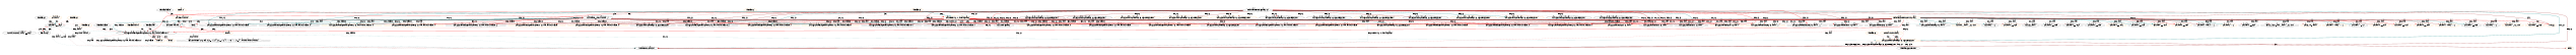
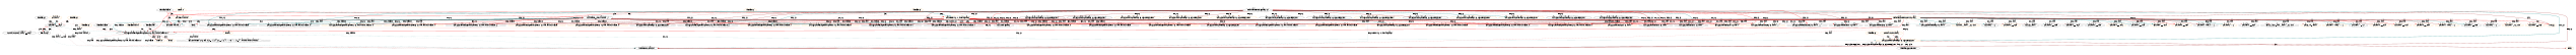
  digraph {
    node [color=darkorange]
    edge [arrowhead=odot color=brown style=bold]
    n1 [label="(Call,_6502_anal_update_flags (op, _6502_FLAGS_NZ))"]
    n2 [color=black label="(Identifier,_6502_BNZ_NZ)"]
    n3 [color=black label="(MethodReturn,static int)"]
    n4 [label="(Block,)"]
    n5 [color=black label="(Call,_6502_anal_esil_get_addr_pattern2 (op, data, addrbuf, buffsize, 'x'))"]
    n6 [label="(Literal,'x')"]
    n7 [label="(Block,)"]
    n8 [color=black label="(Call,r_strbuf_setf (&op->esil, \"C,N,=,1,%s,[1],&,C,=,1,%s,[1],>>,7,N,<<,|,%s,=[1]\", addrbuf, addrbuf, addrbuf))"]
    n9 [label="(Call,memset (op, '\0', sizeof (RAnalOp)))"]
    n10 [label="(Call,_6502_anal_esil_get_addr_pattern1 (op, data, addrbuf, buffsize))"]
    n11 [color=black label="(Call,_6502_anal_esil_pop (op, data[0]))"]
    n12 [color=black label="(Call,_6502_anal_esil_flags (op, data[0]))"]
    n13 [label="(Call,_6502_anal_esil_push (op, data[0]))"]
    n14 [label="(Call,_6502_anal_update_flags (op, _6502_FLAGS_NZ))"]
    n15 [label="(Call,_6502_anal_esil_get_addr_pattern1 (op, data, addrbuf, buffsize))"]
    n16 [color=black label="(Call,_6502_anal_esil_get_addr_pattern2 (op, data, addrbuf, buffsize, 'x'))"]
    n17 [color=black label="(Call,_6502_anal_esil_mov (op, data[0]))"]
    n18 [label="(Call,_6502_anal_esil_get_addr_pattern2 (op, data, addrbuf, buffsize, 'x'))"]
    n19 [color=black label="(Call,_6502_anal_esil_mov (op, data[0]))"]
    n20 [color=black label="(Call,_6502_anal_update_flags (op, _6502_FLAGS_NZ))"]
    n21 [color=black label="(Call,_6502_anal_esil_get_addr_pattern3 (op, data, addrbuf, buffsize, 'x'))"]
    n22 [color=black label="(Call,_6502_anal_esil_get_addr_pattern3 (op, data, addrbuf, buffsize, 0))"]
    n23 [color=black label="(Block,)"]
    n24 [label="(Call,_6502_anal_esil_get_addr_pattern2 (op, data, addrbuf, buffsize, 'x'))"]
    n25 [label="(Call,_6502_anal_esil_get_addr_pattern1 (op, data, addrbuf, buffsize))"]
    n26 [color=black label="(Call,_6502_anal_esil_get_addr_pattern2 (op, data, addrbuf, buffsize, 'x'))"]
    n27 [label="(Call,_6502_anal_esil_ccall (op, data[0]))"]
    n28 [color=black label="(Call,_6502_anal_esil_get_addr_pattern2 (op, data, addrbuf, buffsize, 'y'))"]
    n29 [color=black label="(Call,_6502_anal_esil_get_addr_pattern1 (op, data, addrbuf, buffsize))"]
    n30 [label="(Call,_6502_anal_esil_inc_reg (op, data[0], \"-\"))"]
    n31 [label="(Call,_6502_anal_esil_get_addr_pattern3 (op, data, addrbuf, buffsize, 'x'))"]
    n32 [color=black label="(Call,_6502_anal_esil_inc_reg (op, data[0], \"+\"))"]
    n33 [color=black label="(Call,_6502_anal_esil_get_addr_pattern2 (op, data, addrbuf, buffsize, 'y'))"]
    n34 [color=black label="(Call,_6502_anal_esil_get_addr_pattern1 (op, data, addrbuf, buffsize))"]
    n35 [color=black label="(Call,sizeof (RAnalOp))"]
    n36 [color=black label="(Call,_6502_anal_esil_mov (op, data[0]))"]
    n37 [color=black label="(Call,_6502_anal_esil_get_addr_pattern1 (op, data, addrbuf, buffsize))"]
    n38 [label="(Call,_6502_anal_esil_get_addr_pattern2 (op, data, addrbuf, buffsize, 'x'))"]
    n39 [label="(Call,_6502_anal_esil_get_addr_pattern1 (op, data, addrbuf, buffsize))"]
    n40 [label="(Call,_6502_anal_esil_get_addr_pattern3 (op, data, addrbuf, buffsize, 0))"]
    n41 [label="(Call,_6502_anal_esil_get_addr_pattern3 (op, data, addrbuf, buffsize, 0))"]
    n42 [label="(Call,_6502_anal_esil_get_addr_pattern1 (op, data, addrbuf, buffsize))"]
    n43 [color=black label="(Call,_6502_anal_update_flags (op, _6502_FLAGS_NZ))"]
    n44 [color=black label="(MethodParameterIn,RAnalOp *op)"]
    n45 [color=black label="(Call,_6502_anal_update_flags (op, _6502_FLAGS_NZ))"]
    n46 [color=black label="(Call,_6502_anal_update_flags (op, _6502_FLAGS_NZ))"]
    n47 [label="(Call,_6502_anal_update_flags (op, _6502_FLAGS_BNZ))"]
    n48 [label="(Call,_6502_anal_update_flags (op, _6502_FLAGS_NZ))"]
    n49 [label="(Call,_6502_anal_update_flags (op, _6502_FLAGS_BNZ))"]
    n50 [color=black label="(Call,_6502_anal_update_flags (op, _6502_FLAGS_NZ))"]
    n51 [color=black label="(Call,_6502_anal_update_flags (op, _6502_FLAGS_NZ))"]
    n52 [label="(Call,_6502_anal_update_flags (op, _6502_FLAGS_BNZ))"]
    n53 [color=black label="(Call,_6502_anal_update_flags (op, _6502_FLAGS_NZ))"]
    n54 [label="(Call,_6502_anal_update_flags (op, _6502_FLAGS_BNZ))"]
    n55 [label="(Call,_6502_anal_update_flags (op, _6502_FLAGS_NZ))"]
    n56 [color=black label="(Call,_6502_anal_update_flags (op, _6502_FLAGS_NZ))"]
    n57 [color=black label="(Call,_6502_anal_update_flags (op, _6502_FLAGS_NZ))"]
    1000263
    n59 [color=black label="(Call,data[0] == 0x6a)"]
    n60 [color=black label="(ControlStructure,if (data[0] == 0x6a))"]
    n61 [color=black label="(Literal,0x6a)"]
    n62 [label="(MethodParameterIn,const ut8 *data)"]
    n63 [color=black label="(Call,data[0] == 0x29)"]
    n64 [color=black label="(Call,op->jump = addr + data[1] + op->size)"]
    n65 [label="(Call,op->id = data[0])"]
    n66 [label="(Call,data[1] | data[2] << 8)"]
    n67 [color=black label="(Call,data[1] <= 127)"]
    n68 [label="(Call,data[0] == 0x49)"]
    n69 [label="(Call,data[0] == 0xc9)"]
    n70 [label="(Call,data[0] == 0xa9)"]
    n71 [label="(Call,data[1] | data[2] << 8)"]
    n72 [color=black label="(Call,data[0] == 0xe0)"]
    n73 [color=black label="(Call,data[2] << 8)"]
    n74 [label="(Call,data[1] + op->size)"]
    n75 [label="(Call,data[0] == 0xc0)"]
    n76 [label="(Call,addr + data[1] + op->size)"]
    n77 [color=black label="(Call,data[2] << 8)"]
    n78 [label="(Call,data[0] == 0x2a)"]
    n79 [color=black label="(Call,256 - data[1])"]
    n80 [color=black label="(Call,data[0] == 0xe9)"]
    n81 [color=black label="(Call,data[0] == 0x69)"]
    n82 [color=black label="(Call,data[0] == 0xa0)"]
    n83 [label="(Call,data[0] == 0xa2)"]
    n84 [color=black label="(Call,data[0] == 0x4a)"]
    n85 [label="(Call,data[0] == 0x0a)"]
    n86 [label="(Call,data[0] == 0x09)"]
    n87 [color=black label="(Call,data[1] | data[2] << 8)"]
    n88 [label="(Call,data[2] << 8)"]
    n89 [color=black label="(Call,buffsize = sizeof (addrbuf) - 1)"]
    n90 [color=black label="(Call,sizeof (addrbuf) - 1)"]
    n91 [label="(Literal,1)"]
    n92 [label="(Call,data[0])"]
    n93 [label="(Identifier,addrbuf)"]
    n94 [color=black label="(Identifier,data)"]
    n95 [label="(ControlStructure,break;)"]
    n96 [label="(Call,sizeof (addrbuf))"]
    n97 [label="(Identifier,op)"]
    n98 [color=black label="(Identifier,buffsize)"]
    n99 [label="(Identifier,op)"]
    n100 [label="(Identifier,op)"]
    n101 [label="(Literal,'\0')"]
    n102 [label="(Identifier,op)"]
    n103 [label="(Identifier,op)"]
    n104 [color=black label="(Identifier,op)"]
    n105 [color=black label="(Identifier,buffsize)"]
    n1 -> n2 [color=teal label="CFG: " style=dotted]
    n1 -> n3 [arrowhead=onormal color=teal label="DDG: _6502_anal_update_flags (op, _6502_FLAGS_NZ)" style=dashed]
    n1 -> n3 [label="DDG: op"]
    n1 -> n3 [label="DDG: _6502_FLAGS_NZ" style=dashed]
    n1 -> n4 [arrowhead=diamond label="AST: "]
    n2 -> n1 [arrowhead=diamond color=teal label="AST: " style=dotted]
    n5 -> n1 [arrowhead=diamond color=teal label="DDG: op" style=dashed]
    n5 -> n3 [arrowhead=diamond color=teal label="DDG: data" style=dotted]
    n5 -> n3 [arrowhead=onormal color=red label="DDG: _6502_anal_esil_get_addr_pattern2 (op, data, addrbuf, buffsize, 'x')" style=dashed]
    n5 -> n3 [arrowhead=diamond color=teal label="DDG: buffsize" style=dashed]
    n5 -> n6 [arrowhead=diamond label="CFG: "]
    n5 -> n7 [arrowhead=onormal label="AST: "]
    n5 -> n8 [arrowhead=onormal label="DDG: addrbuf" style=dotted]
    n6 -> n5 [arrowhead=diamond label="AST: "]
    n9 -> n1 [arrowhead=diamond color=red label="DDG: op" style=dashed]
    n9 -> n3 [arrowhead=onormal color=teal label="DDG: memset (op, '\0', sizeof (RAnalOp))" style=dashed]
    n9 -> n3 [arrowhead=onormal color=teal label="DDG: op" style=dotted]
    n9 -> n5 [color=red label="DDG: op" style=dashed]
    n9 -> n10 [arrowhead=diamond label="DDG: op" style=dashed]
    n9 -> n11 [label="DDG: op" style=dotted]
    n9 -> n12 [arrowhead=diamond color=teal label="DDG: op" style=dashed]
    n9 -> n13 [arrowhead=onormal label="DDG: op"]
    n9 -> n14 [color=teal label="DDG: op"]
    n9 -> n15 [arrowhead=onormal color=red label="DDG: op" style=dotted]
    n9 -> n16 [label="DDG: op" style=dotted]
    n9 -> n17 [arrowhead=onormal color=red label="DDG: op" style=dotted]
    n9 -> n18 [color=red label="DDG: op" style=dotted]
    n9 -> n19 [arrowhead=diamond color=teal label="DDG: op" style=dotted]
    n9 -> n20 [color=red label="DDG: op"]
    n9 -> n21 [color=red label="DDG: op"]
    n9 -> n22 [label="DDG: op"]
    n9 -> n23 [arrowhead=onormal color=teal label="AST: " style=dotted]
    n9 -> n24 [label="DDG: op"]
    n9 -> n25 [arrowhead=onormal color=red label="DDG: op"]
    n9 -> n26 [arrowhead=onormal label="DDG: op" style=dotted]
    n9 -> n27 [arrowhead=onormal color=red label="DDG: op"]
    n9 -> n28 [label="DDG: op"]
    n9 -> n29 [arrowhead=diamond color=teal label="DDG: op" style=dashed]
    n9 -> n30 [arrowhead=diamond color=red label="DDG: op" style=dashed]
    n9 -> n31 [color=red label="DDG: op"]
    n9 -> n32 [label="DDG: op" style=dotted]
    n9 -> n33 [label="DDG: op"]
    n9 -> n34 [arrowhead=onormal label="DDG: op" style=dotted]
    n9 -> n35 [color=red label="CFG: "]
    n9 -> n36 [arrowhead=diamond color=red label="DDG: op" style=dotted]
    n9 -> n37 [arrowhead=onormal color=red label="DDG: op"]
    n9 -> n38 [arrowhead=diamond color=red label="DDG: op"]
    n9 -> n39 [arrowhead=onormal color=red label="DDG: op" style=dotted]
    n9 -> n40 [arrowhead=diamond color=red label="DDG: op" style=dashed]
    n9 -> n41 [arrowhead=diamond color=red label="DDG: op" style=dotted]
    n9 -> n42 [arrowhead=diamond color=red label="DDG: op" style=dotted]
    n9 -> n43 [arrowhead=diamond color=red label="DDG: op" style=dashed]
    n35 -> n9 [label="AST: "]
    n44 -> n1 [color=teal label="DDG: op"]
    n44 -> n3 [label="DDG: op"]
    n44 -> n5 [color=red label="DDG: op"]
    n44 -> n9 [color=teal label="DDG: op" style=dashed]
    n44 -> n10 [label="DDG: op" style=dashed]
    n44 -> n11 [arrowhead=onormal label="AST: op" style=dashed]
    n44 -> n12 [label="DDG: op" style=dashed]
    n44 -> n13 [color=red label="DDG: op" style=dotted]
    n44 -> n14 [arrowhead=onormal color=red label="DDG: op"]
    n44 -> n15 [arrowhead=diamond label="DDG: op" style=dashed]
    n44 -> n16 [arrowhead=diamond color=teal label="DDG: op"]
    n44 -> n17 [arrowhead=onormal color=teal label="DDG: op"]
    n44 -> n18 [arrowhead=diamond color=teal label="DDG: op" style=dashed]
    n44 -> n19 [label="DDG: op" style=dotted]
    n44 -> n20 [arrowhead=onormal color=teal label="DDG: op" style=dotted]
    n44 -> n21 [arrowhead=onormal label="DDG: op"]
    n44 -> n22 [arrowhead=diamond label="DDG: op"]
    n44 -> n24 [label="DDG: op" style=dashed]
    n44 -> n25 [color=teal label="DDG: op" style=dashed]
    n44 -> n26 [color=red label="DDG: op" style=dotted]
    n44 -> n27 [color=red label="DDG: op"]
    n44 -> n28 [color=red label="DDG: op"]
    n44 -> n29 [arrowhead=onormal color=teal label="DDG: op"]
    n44 -> n30 [arrowhead=diamond color=red label="DDG: op" style=dotted]
    n44 -> n31 [arrowhead=diamond color=red label="DDG: op" style=dashed]
    n44 -> n32 [arrowhead=diamond color=red label="DDG: op"]
    n44 -> n33 [label="DDG: op"]
    n44 -> n34 [arrowhead=diamond color=red label="DDG: op"]
    n44 -> n36 [arrowhead=diamond label="DDG: op"]
    n44 -> n37 [arrowhead=diamond color=red label="DDG: op" style=dotted]
    n44 -> n38 [color=teal label="DDG: op" style=dotted]
    n44 -> n39 [arrowhead=onormal color=red label="DDG: op" style=dotted]
    n44 -> n40 [label="DDG: op" style=dotted]
    n44 -> n41 [color=teal label="DDG: op"]
    n44 -> n42 [arrowhead=onormal color=teal label="DDG: op" style=dashed]
    n44 -> n43 [arrowhead=onormal label="DDG: op"]
    n44 -> n45 [label="DDG: op"]
    n44 -> n46 [color=teal label="DDG: op" style=dotted]
    n44 -> n47 [arrowhead=onormal label="DDG: op" style=dotted]
    n44 -> n48 [arrowhead=diamond label="DDG: op"]
    n44 -> n49 [arrowhead=diamond label="DDG: op" style=dotted]
    n44 -> n50 [arrowhead=diamond color=red label="DDG: op" style=dotted]
    n44 -> n51 [arrowhead=onormal label="DDG: op" style=dotted]
    n44 -> n52 [arrowhead=diamond color=teal label="DDG: op" style=dotted]
    n44 -> n53 [arrowhead=diamond label="DDG: op"]
    n44 -> n54 [color=teal label="DDG: op" style=dashed]
    n44 -> n55 [arrowhead=diamond color=teal label="DDG: op"]
    n44 -> n56 [label="DDG: op" style=dashed]
    n44 -> n57 [color=teal label="DDG: op" style=dotted]
    n44 -> 1000263 [arrowhead=onormal label="AST: "]
    n59 -> n3 [arrowhead=onormal color=teal label="DDG: data[0] == 0x6a" style=dotted]
    n59 -> n3 [label="DDG: data[0]" style=dashed]
    n59 -> n5 [arrowhead=onormal color=teal label="DDG: data[0]" style=dashed]
    n59 -> n60 [arrowhead=onormal label="AST: " style=dotted]
    n59 -> n61 [arrowhead=onormal color=red label="CFG: "]
    n61 -> n59 [arrowhead=onormal color=teal label="AST: " style=dashed]
    n62 -> n3 [arrowhead=diamond color=red label="DDG: data" style=dashed]
    n62 -> n5 [arrowhead=onormal color=red label="DDG: data"]
    n62 -> n10 [arrowhead=onormal label="DDG: data" style=dotted]
    n62 -> n11 [label="DDG: data" style=dotted]
    n62 -> n12 [color=red label="DDG: data" style=dashed]
    n62 -> n13 [color=red label="DDG: data"]
    n62 -> n15 [arrowhead=onormal color=red label="DDG: data"]
    n62 -> n16 [arrowhead=diamond label="DDG: data" style=dashed]
    n62 -> n17 [label="DDG: data"]
    n62 -> n18 [arrowhead=onormal label="DDG: data"]
    n62 -> n19 [arrowhead=onormal color=red label="DDG: data" style=dotted]
    n62 -> n21 [color=red label="DDG: data" style=dashed]
    n62 -> n22 [arrowhead=onormal color=red label="DDG: data" style=dotted]
    n62 -> n24 [color=red label="DDG: data" style=dotted]
    n62 -> n25 [arrowhead=diamond label="DDG: data"]
    n62 -> n26 [color=teal label="DDG: data" style=dashed]
    n62 -> n27 [color=teal label="DDG: data" style=dashed]
    n62 -> n28 [color=red label="DDG: data" style=dashed]
    n62 -> n29 [arrowhead=onormal label="DDG: data" style=dotted]
    n62 -> n30 [color=red label="DDG: data" style=dotted]
    n62 -> n31 [arrowhead=diamond color=red label="DDG: data" style=dashed]
    n62 -> n32 [arrowhead=onormal color=teal label="DDG: data" style=dashed]
    n62 -> n33 [arrowhead=onormal color=teal label="DDG: data"]
    n62 -> n34 [arrowhead=onormal color=teal label="DDG: data" style=dashed]
    n62 -> n36 [arrowhead=onormal color=red label="DDG: data" style=dashed]
    n62 -> n37 [arrowhead=onormal label="DDG: data"]
    n62 -> n38 [arrowhead=onormal color=teal label="DDG: data" style=dashed]
    n62 -> n39 [color=red label="DDG: data" style=dotted]
    n62 -> n40 [color=teal label="DDG: data" style=dotted]
    n62 -> n41 [arrowhead=onormal label="DDG: data" style=dashed]
    n62 -> n42 [arrowhead=diamond color=red label="DDG: data"]
    n62 -> 1000263 [arrowhead=onormal color=red label="AST: "]
    n62 -> n59 [arrowhead=onormal color=red label="DDG: data" style=dotted]
    n62 -> n63 [arrowhead=onormal color=red label="DDG: data" style=dotted]
    n62 -> n64 [arrowhead=diamond label="DDG: data" style=dotted]
    n62 -> n65 [arrowhead=diamond label="DDG: data" style=dotted]
    n62 -> n66 [color=teal label="DDG: data" style=dotted]
    n62 -> n67 [arrowhead=onormal color=teal label="DDG: data"]
    n62 -> n68 [label="DDG: data"]
    n62 -> n69 [arrowhead=onormal color=red label="DDG: data"]
    n62 -> n70 [arrowhead=diamond color=red label="DDG: data" style=dashed]
    n62 -> n71 [arrowhead=onormal label="DDG: data"]
    n62 -> n72 [color=teal label="DDG: data"]
    n62 -> n73 [arrowhead=onormal color=red label="DDG: data" style=dashed]
    n62 -> n74 [arrowhead=diamond label="DDG: data" style=dashed]
    n62 -> n75 [arrowhead=onormal label="DDG: data" style=dotted]
    n62 -> n76 [arrowhead=onormal color=teal label="DDG: data"]
    n62 -> n77 [arrowhead=diamond color=teal label="DDG: data" style=dashed]
    n62 -> n78 [arrowhead=diamond label="DDG: data" style=dashed]
    n62 -> n79 [label="DDG: data" style=dotted]
    n62 -> n80 [color=teal label="DDG: data" style=dotted]
    n62 -> n81 [arrowhead=onormal label="DDG: data" style=dotted]
    n62 -> n82 [color=teal label="DDG: data" style=dashed]
    n62 -> n83 [arrowhead=onormal label="DDG: data" style=dotted]
    n62 -> n84 [color=teal label="DDG: data"]
    n62 -> n85 [arrowhead=diamond color=teal label="DDG: data"]
    n62 -> n86 [arrowhead=diamond color=red label="DDG: data"]
    n62 -> n87 [arrowhead=diamond label="DDG: data"]
    n62 -> n88 [color=teal label="DDG: data"]
    n89 -> n3 [label="DDG: sizeof (addrbuf) - 1" style=dotted]
    n89 -> n3 [color=teal label="DDG: buffsize" style=dotted]
    n89 -> n5 [arrowhead=onormal color=teal label="DDG: buffsize"]
    n89 -> n10 [arrowhead=onormal color=teal label="DDG: buffsize" style=dotted]
    n89 -> n15 [arrowhead=onormal color=teal label="DDG: buffsize"]
    n89 -> n16 [arrowhead=diamond color=teal label="DDG: buffsize"]
    n89 -> n18 [color=teal label="DDG: buffsize"]
    n89 -> n21 [arrowhead=onormal color=red label="DDG: buffsize" style=dashed]
    n89 -> n22 [color=teal label="DDG: buffsize" style=dashed]
    n89 -> n23 [arrowhead=diamond color=red label="AST: " style=dashed]
    n89 -> n24 [color=teal label="DDG: buffsize" style=dotted]
    n89 -> n25 [arrowhead=diamond label="DDG: buffsize" style=dashed]
    n89 -> n26 [arrowhead=diamond color=red label="DDG: buffsize" style=dotted]
    n89 -> n28 [color=red label="DDG: buffsize" style=dashed]
    n89 -> n29 [color=teal label="DDG: buffsize"]
    n89 -> n31 [color=teal label="DDG: buffsize"]
    n89 -> n33 [arrowhead=diamond label="DDG: buffsize"]
    n89 -> n34 [arrowhead=diamond label="DDG: buffsize"]
    n89 -> n37 [arrowhead=onormal color=red label="DDG: buffsize" style=dotted]
    n89 -> n38 [arrowhead=onormal color=red label="DDG: buffsize" style=dotted]
    n89 -> n39 [arrowhead=onormal label="DDG: buffsize" style=dashed]
    n89 -> n40 [arrowhead=onormal color=red label="DDG: buffsize"]
    n89 -> n41 [color=red label="DDG: buffsize"]
    n89 -> n42 [arrowhead=diamond color=red label="DDG: buffsize" style=dashed]
    n89 -> n90 [arrowhead=diamond color=teal label="CFG: " style=dashed]
    n90 -> n89 [arrowhead=onormal color=teal label="AST: " style=dashed]
    n90 -> n89 [arrowhead=onormal label="DDG: 1"]
    n90 -> n91 [color=red label="CFG: " style=dashed]
-   n91 -> n90 [arrowhead=diamond color=red label="AST: "]
+   n101 -> n90 [arrowhead=diamond color=red label="AST: "]
    n92 -> n59 [arrowhead=diamond color=teal label="AST: " style=dotted]
    n93 -> n5 [label="AST: " style=dashed]
    n94 -> n5 [arrowhead=diamond label="AST: "]
    n95 -> n1 [arrowhead=diamond label="CFG: "]
    n96 -> n90 [arrowhead=onormal color=teal label="AST: "]
    n97 -> n9 [arrowhead=diamond label="AST: " style=dashed]
    n97 -> n89 [color=teal label="CFG: " style=dashed]
    n98 -> n89 [arrowhead=diamond color=red label="AST: "]
    n99 -> n5 [arrowhead=onormal color=red label="CFG: " style=dashed]
    n100 -> n1 [arrowhead=onormal color=red label="AST: " style=dashed]
    n101 -> n9 [arrowhead=diamond color=red label="AST: " style=dashed]
    n102 -> n5 [color=red label="AST: " style=dotted]
    n102 -> n59 [arrowhead=diamond color=red label="CFG: " style=dashed]
    n103 -> n9 [arrowhead=diamond color=teal label="CFG: "]
    n104 -> n59 [arrowhead=onormal label="CFG: " style=dashed]
    n105 -> n5 [arrowhead=onormal label="AST: " style=dashed]
  }
